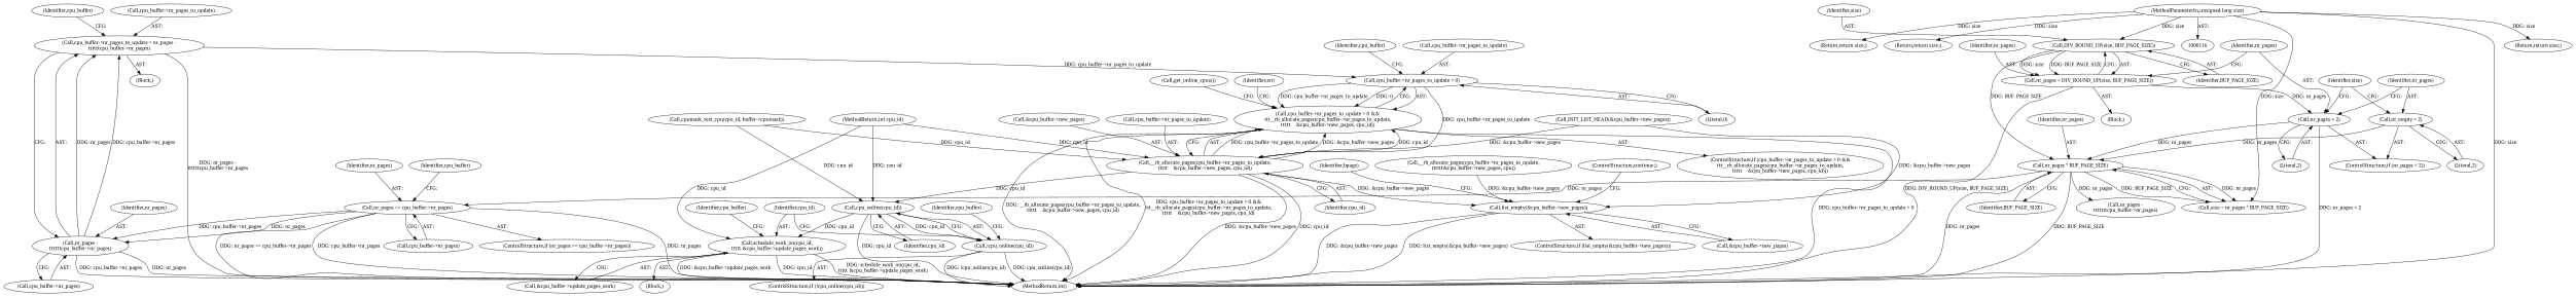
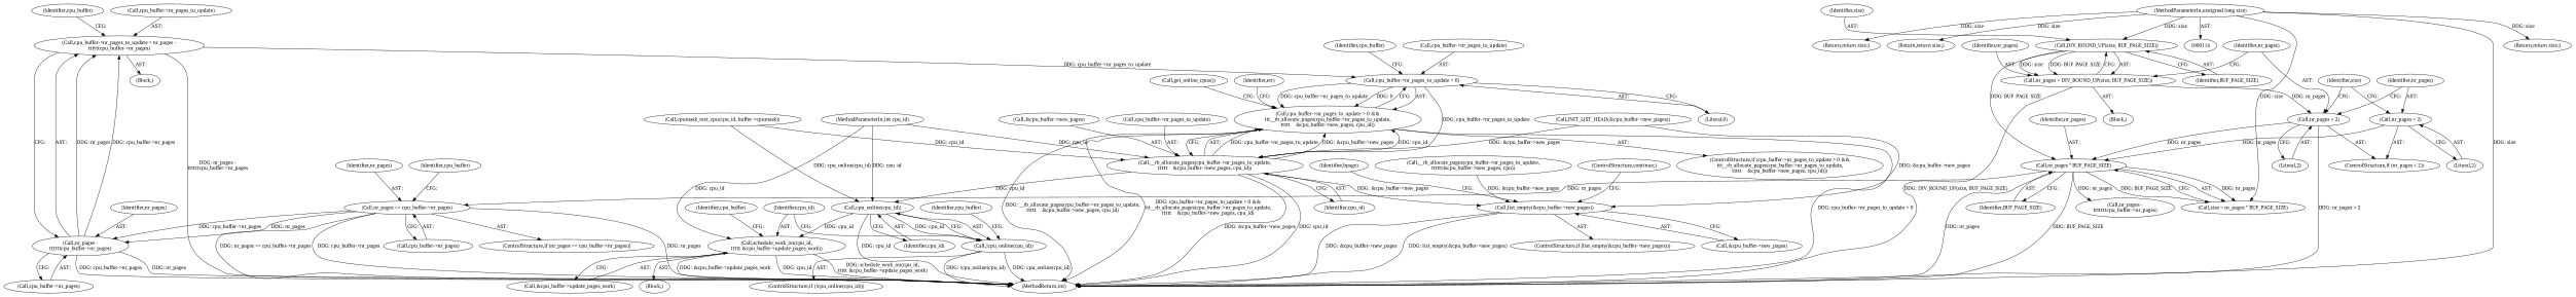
  digraph {
    fontname="PT Serif"
    node [fontname="PT Serif"]
    edge [fontname="PT Serif"]
    n1 [label="(Call,cpu_buffer->nr_pages_to_update > 0)"]
    n2 [label="(Call,cpu_buffer->nr_pages_to_update > 0 &&\n\t\t\t__rb_allocate_pages(cpu_buffer->nr_pages_to_update,\n\t\t\t\t\t    &cpu_buffer->new_pages, cpu_id))"]
    n3 [label="(Call,__rb_allocate_pages(cpu_buffer->nr_pages_to_update,\n\t\t\t\t\t    &cpu_buffer->new_pages, cpu_id))"]
    n4 [label="(Literal,0)"]
    n5 [label="(MethodReturn,int)"]
    n6 [label="(ControlStructure,if (cpu_buffer->nr_pages_to_update > 0 &&\n\t\t\t__rb_allocate_pages(cpu_buffer->nr_pages_to_update,\n\t\t\t\t\t    &cpu_buffer->new_pages, cpu_id)))"]
    n7 [label="(Call,cpu_online(cpu_id))"]
    n8 [label="(Call,list_empty(&cpu_buffer->new_pages))"]
    n9 [label="(Identifier,cpu_id)"]
    n10 [label="(Call,cpu_buffer->nr_pages_to_update = nr_pages -\n\t\t\t\t\t\tcpu_buffer->nr_pages)"]
    n11 [label="(Call,nr_pages -\n\t\t\t\t\t\tcpu_buffer->nr_pages)"]
    n12 [label="(Block,)"]
    n13 [label="(Call,cpu_buffer->nr_pages)"]
    n14 [label="(Call,nr_pages == cpu_buffer->nr_pages)"]
    n15 [label="(ControlStructure,if (nr_pages == cpu_buffer->nr_pages))"]
    n16 [label="(Call,cpu_buffer->nr_pages)"]
    n17 [label="(Call,nr_pages * BUF_PAGE_SIZE)"]
    n18 [label="(Identifier,BUF_PAGE_SIZE)"]
    n19 [label="(Call,nr_pages -\n\t\t\t\t\t\t\tcpu_buffer->nr_pages)"]
    n20 [label="(Call,size = nr_pages * BUF_PAGE_SIZE)"]
    n21 [label="(Call,nr_pages < 2)"]
    n22 [label="(ControlStructure,if (nr_pages < 2))"]
    n23 [label="(Literal,2)"]
    n24 [label="(Call,nr_pages = DIV_ROUND_UP(size, BUF_PAGE_SIZE))"]
    n25 [label="(Call,DIV_ROUND_UP(size, BUF_PAGE_SIZE))"]
    n26 [label="(Block,)"]
    n27 [label="(Identifier,BUF_PAGE_SIZE)"]
    n28 [label="(MethodParameterIn,unsigned long size)"]
    n29 [label="(Return,return size;)"]
    n30 [label="(Return,return size;)"]
    n31 [label="(Return,return size;)"]
    1000116
-   n33 [label="(Call,nr_empty = 2)"]
+   n33 [label="(Call,nr_pages = 2)"]
    n34 [label="(Literal,2)"]
    n35 [label="(Call,!cpu_online(cpu_id))"]
    n36 [label="(Call,schedule_work_on(cpu_id,\n\t\t\t\t\t &cpu_buffer->update_pages_work))"]
    n37 [label="(Identifier,cpu_id)"]
    n38 [label="(ControlStructure,if (list_empty(&cpu_buffer->new_pages)))"]
    n39 [label="(Call,&cpu_buffer->new_pages)"]
    n40 [label="(ControlStructure,if (!cpu_online(cpu_id)))"]
    n41 [label="(Block,)"]
    n42 [label="(Call,&cpu_buffer->update_pages_work)"]
    n43 [label="(Identifier,cpu_buffer)"]
    n44 [label="(Identifier,bpage)"]
    n45 [label="(Identifier,nr_pages)"]
    n46 [label="(Identifier,cpu_id)"]
    n47 [label="(Call,&cpu_buffer->new_pages)"]
    n48 [label="(Identifier,cpu_buffer)"]
-   n49 [label="(MethodReturn,int cpu_id)"]
+   n49 [label="(MethodParameterIn,int cpu_id)"]
    n50 [label="(Call,__rb_allocate_pages(cpu_buffer->nr_pages_to_update,\n\t\t\t\t\t\t&cpu_buffer->new_pages, cpu))"]
    n51 [label="(Identifier,nr_pages)"]
    n52 [label="(Call,get_online_cpus())"]
    n53 [label="(Call,cpu_buffer->nr_pages_to_update)"]
    n54 [label="(Identifier,cpu_buffer)"]
    n55 [label="(Identifier,nr_pages)"]
    n56 [label="(ControlStructure,continue;)"]
    n57 [label="(Identifier,err)"]
    n58 [label="(Identifier,nr_pages)"]
    n59 [label="(Call,cpu_buffer->nr_pages_to_update)"]
    n60 [label="(Call,cpumask_test_cpu(cpu_id, buffer->cpumask))"]
    n61 [label="(Identifier,size)"]
    n62 [label="(Identifier,nr_pages)"]
    n63 [label="(Identifier,cpu_buffer)"]
    n64 [label="(Call,INIT_LIST_HEAD(&cpu_buffer->new_pages))"]
    n65 [label="(Identifier,nr_pages)"]
    n66 [label="(Identifier,size)"]
    n67 [label="(Identifier,cpu_buffer)"]
    n68 [label="(Call,cpu_buffer->nr_pages_to_update)"]
    n1 -> n2 [label="AST: "]
    n1 -> n2 [label="DDG: cpu_buffer->nr_pages_to_update"]
    n1 -> n2 [label="DDG: 0"]
    n1 -> n3 [label="DDG: cpu_buffer->nr_pages_to_update"]
    n1 -> n4 [label="CFG: "]
    n2 -> n1 [label="CFG: "]
    n2 -> n3 [label="CFG: "]
    n2 -> n5 [label="DDG: cpu_buffer->nr_pages_to_update > 0 &&\n\t\t\t__rb_allocate_pages(cpu_buffer->nr_pages_to_update,\n\t\t\t\t\t    &cpu_buffer->new_pages, cpu_id)"]
    n2 -> n5 [label="DDG: cpu_buffer->nr_pages_to_update > 0"]
    n2 -> n5 [label="DDG: __rb_allocate_pages(cpu_buffer->nr_pages_to_update,\n\t\t\t\t\t    &cpu_buffer->new_pages, cpu_id)"]
    n2 -> n6 [label="AST: "]
    n3 -> n2 [label="AST: "]
    n3 -> n2 [label="DDG: cpu_buffer->nr_pages_to_update"]
    n3 -> n2 [label="DDG: &cpu_buffer->new_pages"]
    n3 -> n2 [label="DDG: cpu_id"]
    n3 -> n5 [label="DDG: &cpu_buffer->new_pages"]
    n3 -> n5 [label="DDG: cpu_id"]
    n3 -> n7 [label="DDG: cpu_id"]
    n3 -> n8 [label="DDG: &cpu_buffer->new_pages"]
    n3 -> n9 [label="CFG: "]
    n4 -> n1 [label="AST: "]
    n7 -> n5 [label="DDG: cpu_id"]
    n7 -> n35 [label="AST: "]
    n7 -> n35 [label="DDG: cpu_id"]
    n7 -> n36 [label="DDG: cpu_id"]
    n7 -> n37 [label="CFG: "]
    n8 -> n5 [label="DDG: &cpu_buffer->new_pages"]
    n8 -> n5 [label="DDG: list_empty(&cpu_buffer->new_pages)"]
    n8 -> n38 [label="AST: "]
    n8 -> n39 [label="CFG: "]
    n9 -> n3 [label="AST: "]
    n10 -> n1 [label="DDG: cpu_buffer->nr_pages_to_update"]
    n10 -> n5 [label="DDG: nr_pages -\n\t\t\t\t\t\tcpu_buffer->nr_pages"]
    n10 -> n11 [label="CFG: "]
    n10 -> n12 [label="AST: "]
    n11 -> n5 [label="DDG: nr_pages"]
    n11 -> n5 [label="DDG: cpu_buffer->nr_pages"]
    n11 -> n10 [label="AST: "]
    n11 -> n10 [label="DDG: nr_pages"]
    n11 -> n10 [label="DDG: cpu_buffer->nr_pages"]
    n11 -> n13 [label="CFG: "]
    n13 -> n11 [label="AST: "]
    n14 -> n5 [label="DDG: cpu_buffer->nr_pages"]
    n14 -> n5 [label="DDG: nr_pages"]
    n14 -> n5 [label="DDG: nr_pages == cpu_buffer->nr_pages"]
    n14 -> n11 [label="DDG: nr_pages"]
    n14 -> n11 [label="DDG: cpu_buffer->nr_pages"]
    n14 -> n15 [label="AST: "]
    n14 -> n16 [label="CFG: "]
    n16 -> n14 [label="AST: "]
    n17 -> n5 [label="DDG: BUF_PAGE_SIZE"]
    n17 -> n5 [label="DDG: nr_pages"]
    n17 -> n14 [label="DDG: nr_pages"]
    n17 -> n18 [label="CFG: "]
    n17 -> n19 [label="DDG: nr_pages"]
    n17 -> n20 [label="AST: "]
    n17 -> n20 [label="DDG: nr_pages"]
    n17 -> n20 [label="DDG: BUF_PAGE_SIZE"]
    n18 -> n17 [label="AST: "]
    n20 -> n17 [label="CFG: "]
    n21 -> n5 [label="DDG: nr_pages < 2"]
    n21 -> n17 [label="DDG: nr_pages"]
    n21 -> n22 [label="AST: "]
    n21 -> n23 [label="CFG: "]
    n23 -> n21 [label="AST: "]
    n24 -> n5 [label="DDG: DIV_ROUND_UP(size, BUF_PAGE_SIZE)"]
    n24 -> n21 [label="DDG: nr_pages"]
    n24 -> n25 [label="CFG: "]
    n24 -> n26 [label="AST: "]
    n25 -> n17 [label="DDG: BUF_PAGE_SIZE"]
    n25 -> n24 [label="AST: "]
    n25 -> n24 [label="DDG: size"]
    n25 -> n24 [label="DDG: BUF_PAGE_SIZE"]
    n25 -> n27 [label="CFG: "]
    n27 -> n25 [label="AST: "]
    n28 -> n5 [label="DDG: size"]
    n28 -> n20 [label="DDG: size"]
    n28 -> n25 [label="DDG: size"]
    n28 -> n29 [label="DDG: size"]
    n28 -> n30 [label="DDG: size"]
    n28 -> n31 [label="DDG: size"]
    n28 -> 1000116 [label="AST: "]
    n33 -> n17 [label="DDG: nr_pages"]
    n33 -> n22 [label="AST: "]
    n33 -> n34 [label="CFG: "]
    n34 -> n33 [label="AST: "]
    n35 -> n5 [label="DDG: cpu_online(cpu_id)"]
    n35 -> n5 [label="DDG: !cpu_online(cpu_id)"]
    n35 -> n7 [label="CFG: "]
    n35 -> n40 [label="AST: "]
    n36 -> n5 [label="DDG: &cpu_buffer->update_pages_work"]
    n36 -> n5 [label="DDG: cpu_id"]
    n36 -> n5 [label="DDG: schedule_work_on(cpu_id,\n\t\t\t\t\t &cpu_buffer->update_pages_work)"]
    n36 -> n41 [label="AST: "]
    n36 -> n42 [label="CFG: "]
    n37 -> n7 [label="AST: "]
    n39 -> n8 [label="AST: "]
    n42 -> n36 [label="AST: "]
    n43 -> n14 [label="CFG: "]
    n44 -> n8 [label="CFG: "]
    n45 -> n14 [label="AST: "]
    n46 -> n35 [label="CFG: "]
    n46 -> n36 [label="AST: "]
    n47 -> n3 [label="AST: "]
    n48 -> n10 [label="CFG: "]
    n49 -> n3 [label="DDG: cpu_id"]
    n49 -> n7 [label="DDG: cpu_id"]
    n49 -> n36 [label="DDG: cpu_id"]
    n50 -> n8 [label="DDG: &cpu_buffer->new_pages"]
    n51 -> n17 [label="AST: "]
    n52 -> n2 [label="CFG: "]
    n53 -> n10 [label="AST: "]
    n54 -> n35 [label="CFG: "]
    n55 -> n11 [label="AST: "]
    n56 -> n8 [label="CFG: "]
    n57 -> n2 [label="CFG: "]
    n58 -> n24 [label="AST: "]
    n59 -> n1 [label="AST: "]
    n60 -> n3 [label="DDG: cpu_id"]
-   n60 -> n7 [label="DDG: cpu_id"]
+   n60 -> n7 [label="DDG: cpu_online(cpu_id)"]
    n61 -> n21 [label="CFG: "]
    n61 -> n33 [label="CFG: "]
    n62 -> n21 [label="AST: "]
    n62 -> n24 [label="CFG: "]
    n63 -> n1 [label="CFG: "]
    n64 -> n3 [label="DDG: &cpu_buffer->new_pages"]
    n64 -> n8 [label="DDG: &cpu_buffer->new_pages"]
    n65 -> n21 [label="CFG: "]
    n65 -> n33 [label="AST: "]
    n66 -> n25 [label="AST: "]
    n67 -> n36 [label="CFG: "]
    n68 -> n3 [label="AST: "]
  }
